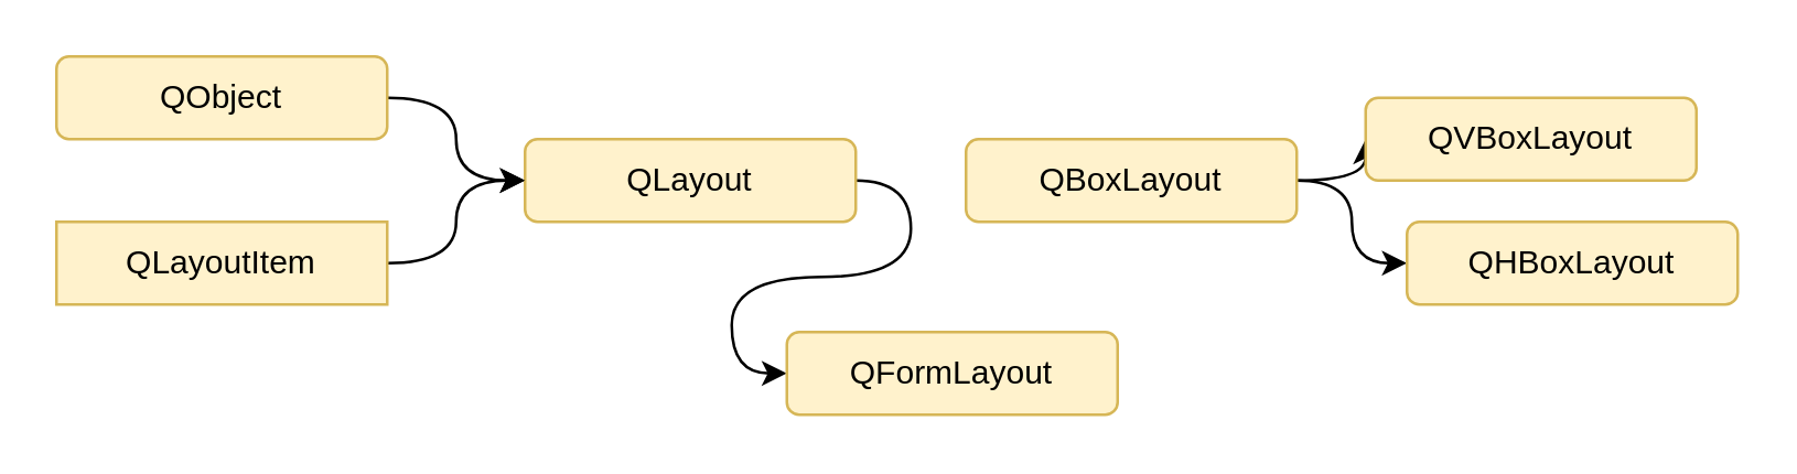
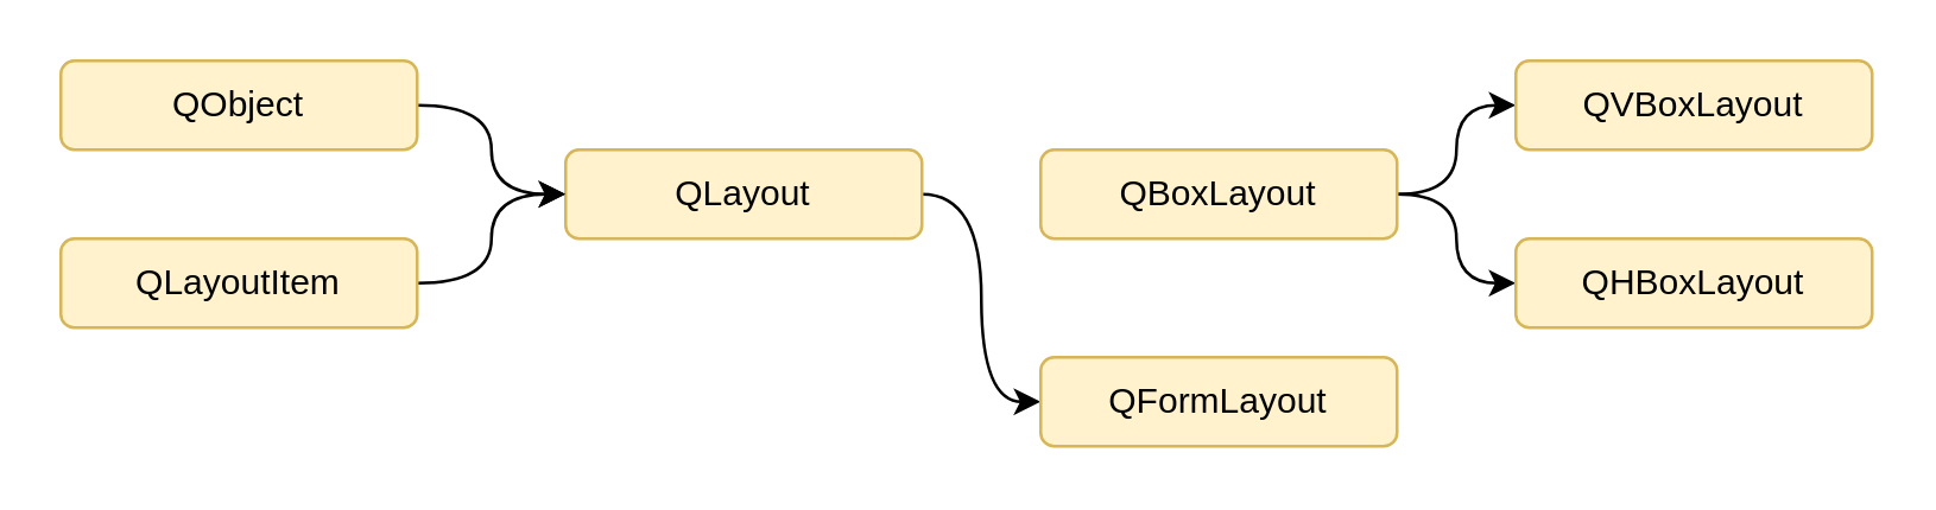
  <mxCell id="0" />
  <mxCell id="1" parent="0" />
  <mxCell id="2" style="edgeStyle=orthogonalEdgeStyle;curved=1;rounded=0;orthogonalLoop=1;jettySize=auto;html=1;exitX=1;exitY=0.5;exitDx=0;exitDy=0;entryX=0;entryY=0.5;entryDx=0;entryDy=0;" parent="1" source="3" target="5" edge="1"><mxGeometry relative="1" as="geometry" /></mxCell>
- <mxCell id="3" value="QLayoutItem" style="whiteSpace=wrap;html=1;fillColor=#fff2cc;strokeColor=#d6b656;rounded=0;" parent="1" vertex="1"><mxGeometry x="20" y="80" width="120" height="30" as="geometry" /></mxCell>
+ <mxCell id="3" value="QLayoutItem" style="rounded=1;whiteSpace=wrap;html=1;fillColor=#fff2cc;strokeColor=#d6b656;" parent="1" vertex="1"><mxGeometry x="20" y="80" width="120" height="30" as="geometry" /></mxCell>
  <mxCell id="4" style="edgeStyle=orthogonalEdgeStyle;curved=1;rounded=0;orthogonalLoop=1;jettySize=auto;html=1;exitX=1;exitY=0.5;exitDx=0;exitDy=0;entryX=0;entryY=0.5;entryDx=0;entryDy=0;" parent="1" source="5" target="13" edge="1"><mxGeometry relative="1" as="geometry" /></mxCell>
  <mxCell id="5" value="QLayout" style="rounded=1;whiteSpace=wrap;html=1;fillColor=#fff2cc;strokeColor=#d6b656;" parent="1" vertex="1"><mxGeometry x="190" y="50" width="120" height="30" as="geometry" /></mxCell>
  <mxCell id="6" style="edgeStyle=orthogonalEdgeStyle;curved=1;rounded=0;orthogonalLoop=1;jettySize=auto;html=1;exitX=1;exitY=0.5;exitDx=0;exitDy=0;entryX=0;entryY=0.5;entryDx=0;entryDy=0;" parent="1" source="7" target="5" edge="1"><mxGeometry relative="1" as="geometry" /></mxCell>
  <mxCell id="7" value="QObject" style="rounded=1;whiteSpace=wrap;html=1;fillColor=#fff2cc;strokeColor=#d6b656;" parent="1" vertex="1"><mxGeometry x="20" y="20" width="120" height="30" as="geometry" /></mxCell>
  <mxCell id="8" style="edgeStyle=orthogonalEdgeStyle;curved=1;rounded=0;orthogonalLoop=1;jettySize=auto;html=1;exitX=1;exitY=0.5;exitDx=0;exitDy=0;entryX=0;entryY=0.5;entryDx=0;entryDy=0;" parent="1" source="10" target="11" edge="1"><mxGeometry relative="1" as="geometry" /></mxCell>
  <mxCell id="9" style="edgeStyle=orthogonalEdgeStyle;curved=1;rounded=0;orthogonalLoop=1;jettySize=auto;html=1;exitX=1;exitY=0.5;exitDx=0;exitDy=0;entryX=0;entryY=0.5;entryDx=0;entryDy=0;" parent="1" source="10" target="12" edge="1"><mxGeometry relative="1" as="geometry" /></mxCell>
  <mxCell id="10" value="QBoxLayout" style="rounded=1;whiteSpace=wrap;html=1;fillColor=#fff2cc;strokeColor=#d6b656;" parent="1" vertex="1"><mxGeometry x="350" y="50" width="120" height="30" as="geometry" /></mxCell>
- <mxCell id="11" value="QVBoxLayout" style="rounded=1;whiteSpace=wrap;html=1;fillColor=#fff2cc;strokeColor=#d6b656;" parent="1" vertex="1"><mxGeometry x="495" y="35" width="120" height="30" as="geometry" /></mxCell>
+ <mxCell id="11" value="QVBoxLayout" style="rounded=1;whiteSpace=wrap;html=1;fillColor=#fff2cc;strokeColor=#d6b656;" parent="1" vertex="1"><mxGeometry x="510" y="20" width="120" height="30" as="geometry" /></mxCell>
  <mxCell id="12" value="QHBoxLayout" style="rounded=1;whiteSpace=wrap;html=1;fillColor=#fff2cc;strokeColor=#d6b656;" parent="1" vertex="1"><mxGeometry x="510" y="80" width="120" height="30" as="geometry" /></mxCell>
- <mxCell id="13" value="QFormLayout" style="rounded=1;whiteSpace=wrap;html=1;fillColor=#fff2cc;strokeColor=#d6b656;" parent="1" vertex="1"><mxGeometry x="285" y="120" width="120" height="30" as="geometry" /></mxCell>
+ <mxCell id="13" value="QFormLayout" style="rounded=1;whiteSpace=wrap;html=1;fillColor=#fff2cc;strokeColor=#d6b656;" parent="1" vertex="1"><mxGeometry x="350" y="120" width="120" height="30" as="geometry" /></mxCell>
